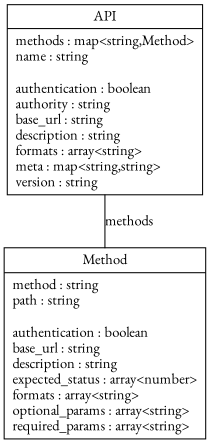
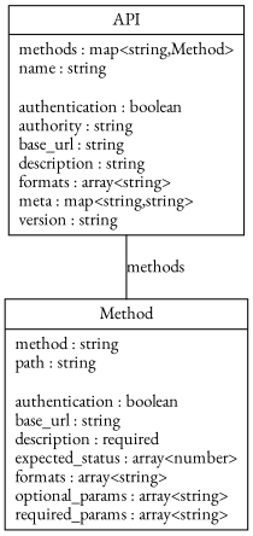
  digraph {
    fontname="EB Garamond"
    node [shape=record fontname="EB Garamond"]
    API [label="{\N|methods : map&lt;string,Method&gt;\lname : string\l\lauthentication : boolean\lauthority : string\lbase_url : string\ldescription : string\lformats : array&lt;string&gt;\lmeta : map&lt;string,string&gt;\lversion : string\l}"]
-   Method [label="{\N|method : string\lpath : string\l\lauthentication : boolean\lbase_url : string\ldescription : string\lexpected_status : array&lt;number&gt;\lformats : array&lt;string&gt;\loptional_params : array&lt;string&gt;\lrequired_params : array&lt;string&gt;\l}"]
+   Method [label="{\N|method : string\lpath : string\l\lauthentication : boolean\lbase_url : string\ldescription : required\lexpected_status : array&lt;number&gt;\lformats : array&lt;string&gt;\loptional_params : array&lt;string&gt;\lrequired_params : array&lt;string&gt;\l}"]
    API -> Method [arrowhead=none arrowtail=odiamond label=methods fontname="EB Garamond"]
  }
